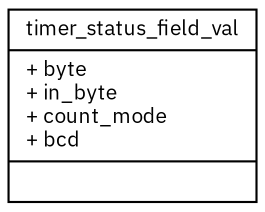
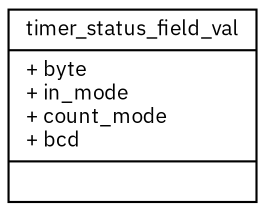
  digraph {
    fontname="IBM Plex Sans"
-   n1 [color=black fillcolor=white fontcolor=black fontname="IBM Plex Sans" fontsize=10 height=0.2 label="{timer_status_field_val\n|+ byte\l+ in_byte\l+ count_mode\l+ bcd\l|}" shape=record style=filled width=0.4]
+   n1 [color=black fillcolor=white fontcolor=black fontname="IBM Plex Sans" fontsize=10 height=0.2 label="{timer_status_field_val\n|+ byte\l+ in_mode\l+ count_mode\l+ bcd\l|}" shape=record style=filled width=0.4]
  }
